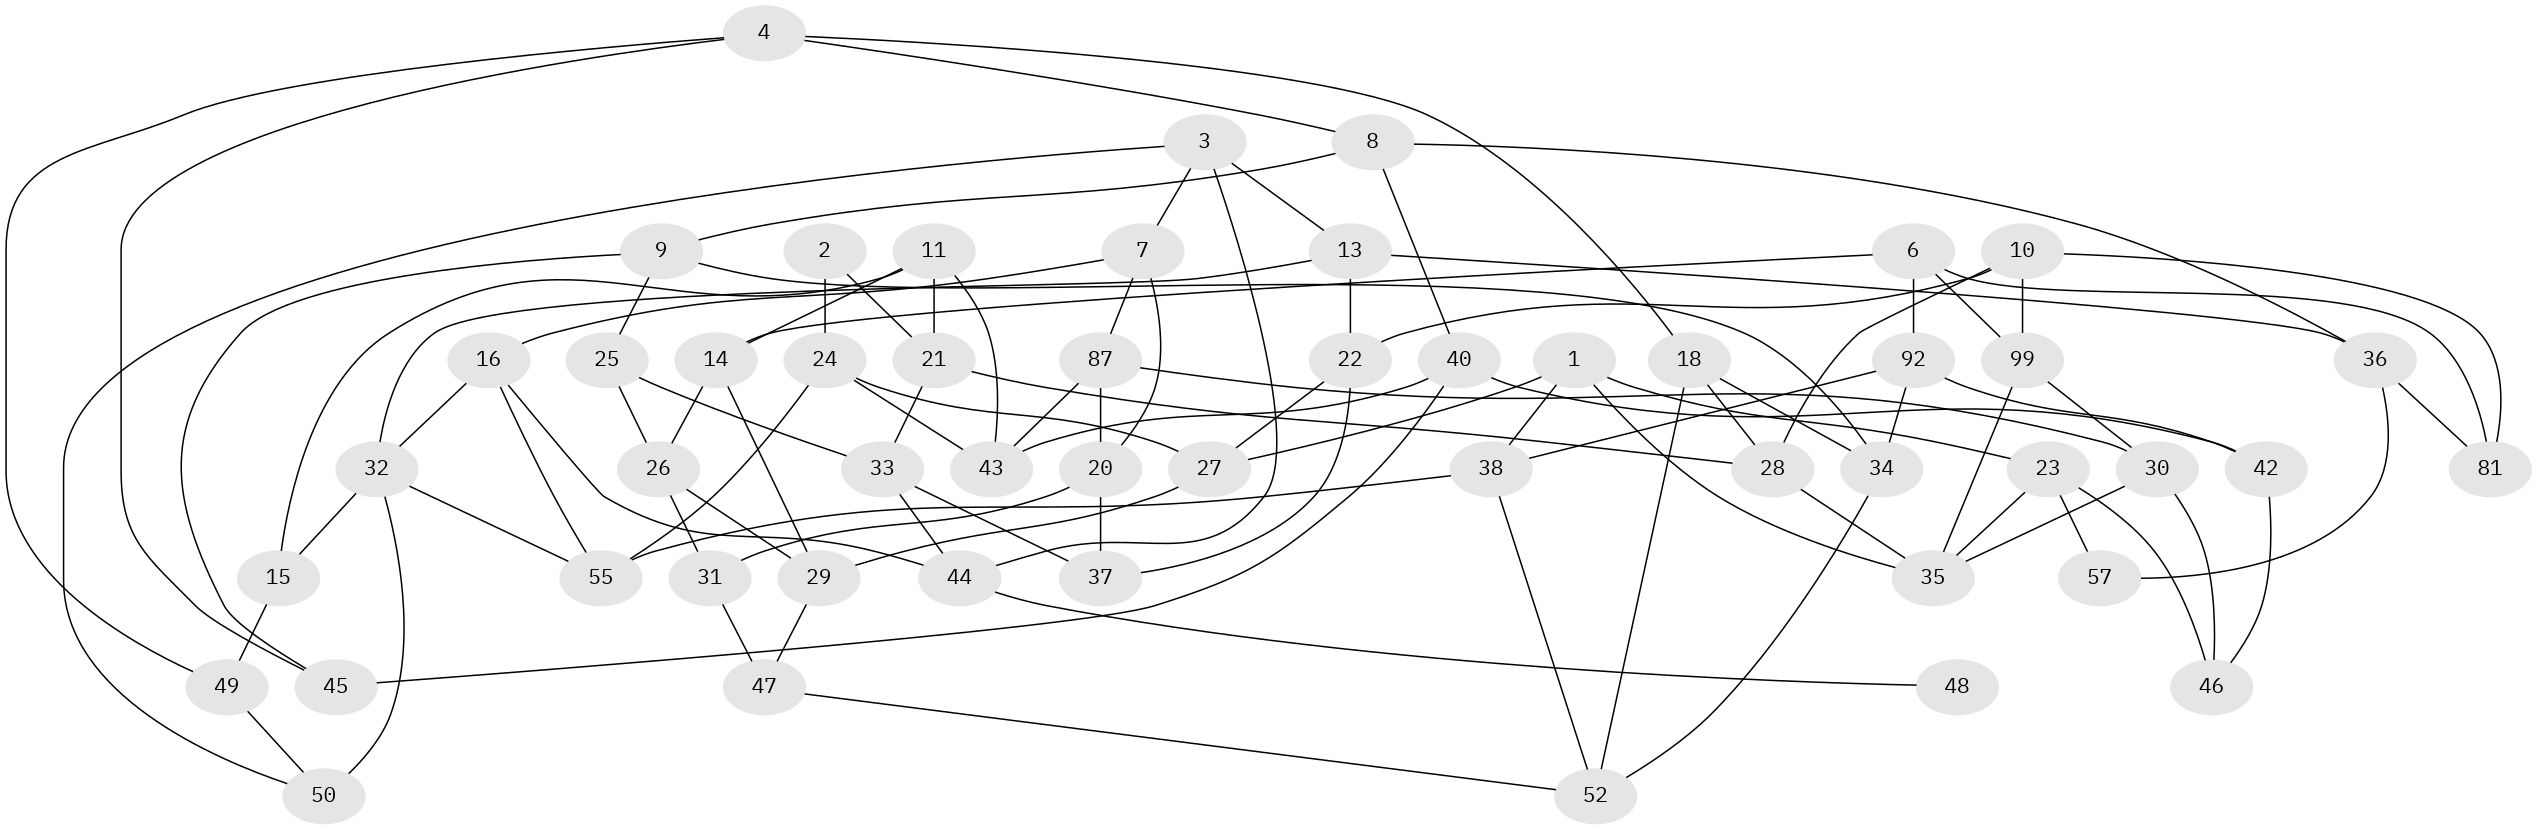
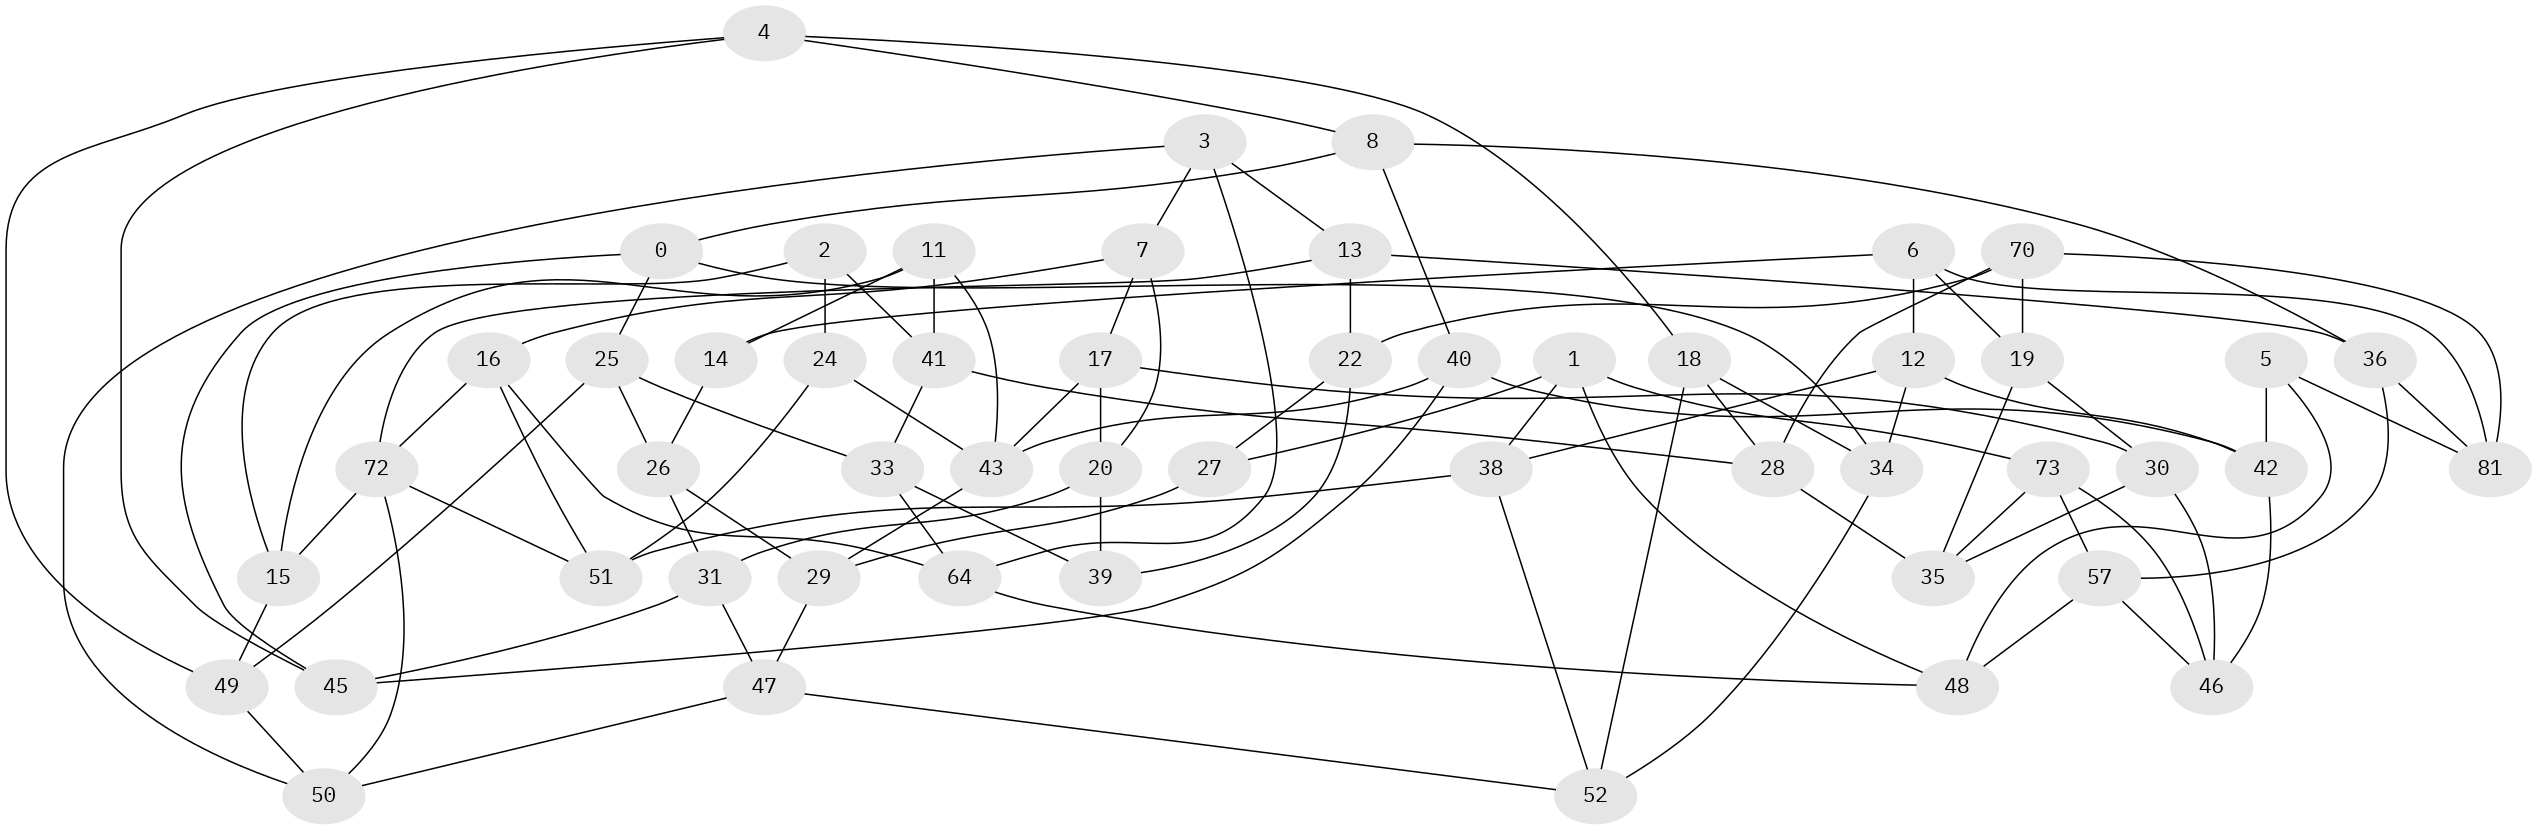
  graph {
    fontname="IBM Plex Mono"
    node [color=gray90 fontname="IBM Plex Mono" style=filled]
    edge [fontname="IBM Plex Mono"]
    1
-   23
+   23 [label=73]
    27
    38
    48
    35
    n7 [label=57]
    46
    29
-   51 [label=55]
+   51
    52
    2
    15
-   21
+   21 [label=41]
    24
    49
    28
    33
    43
    3
    7
    13
-   44
+   44 [label=64]
    50
    16
-   17 [label=87]
+   17
    20
    36
    22
-   32
+   32 [label=72]
    4
    8
    18
    45
-   9
+   9 [label=0]
    40
    34
+   5
    n39 [label=81]
    42
    6
-   12 [label=92]
+   12
    14
-   19 [label=99]
+   19
    26
    30
-   39 [label=37]
+   39
    31
    25
-   10
+   10 [label=70]
    11
    47
    1 -- 23
    1 -- 27
    1 -- 38
-   1 -- 35
+   1 -- 48
    23 -- 35
    23 -- n7
    23 -- 46
    27 -- 29
    38 -- 51
    38 -- 52
+   n7 -- 48
+   n7 -- 46
    29 -- 47
+   2 -- 15
    2 -- 21
    2 -- 24
    15 -- 49
    21 -- 28
    21 -- 33
-   24 -- 27
    24 -- 51
    24 -- 43
    49 -- 50
    28 -- 35
    33 -- 44
    33 -- 39
    3 -- 7
    3 -- 13
    3 -- 44
    3 -- 50
    7 -- 16
    7 -- 17
    7 -- 20
    13 -- 36
    13 -- 22
    13 -- 32
    44 -- 48
    16 -- 51
    16 -- 44
    16 -- 32
    17 -- 43
    17 -- 20
    17 -- 30
    20 -- 39
    20 -- 31
    36 -- n7
    36 -- n39
    22 -- 27
    22 -- 39
    32 -- 51
    32 -- 15
    32 -- 50
    4 -- 49
    4 -- 8
    4 -- 18
    4 -- 45
    8 -- 36
    8 -- 9
    8 -- 40
    18 -- 52
    18 -- 28
    18 -- 34
    9 -- 45
    9 -- 34
    9 -- 25
    40 -- 43
    40 -- 45
    40 -- 42
    34 -- 52
+   5 -- 48
+   5 -- n39
+   5 -- 42
    42 -- 46
    6 -- n39
    6 -- 12
    6 -- 14
    6 -- 19
    12 -- 38
    12 -- 34
    12 -- 42
-   14 -- 29
+   43 -- 29
    14 -- 26
    19 -- 35
    19 -- 30
    26 -- 29
    26 -- 31
    30 -- 35
    30 -- 46
+   31 -- 45
    31 -- 47
+   25 -- 49
    25 -- 33
    25 -- 26
    10 -- 28
    10 -- 22
    10 -- n39
    10 -- 19
    11 -- 15
    11 -- 21
    11 -- 43
    11 -- 14
    47 -- 52
+   47 -- 50
  }
